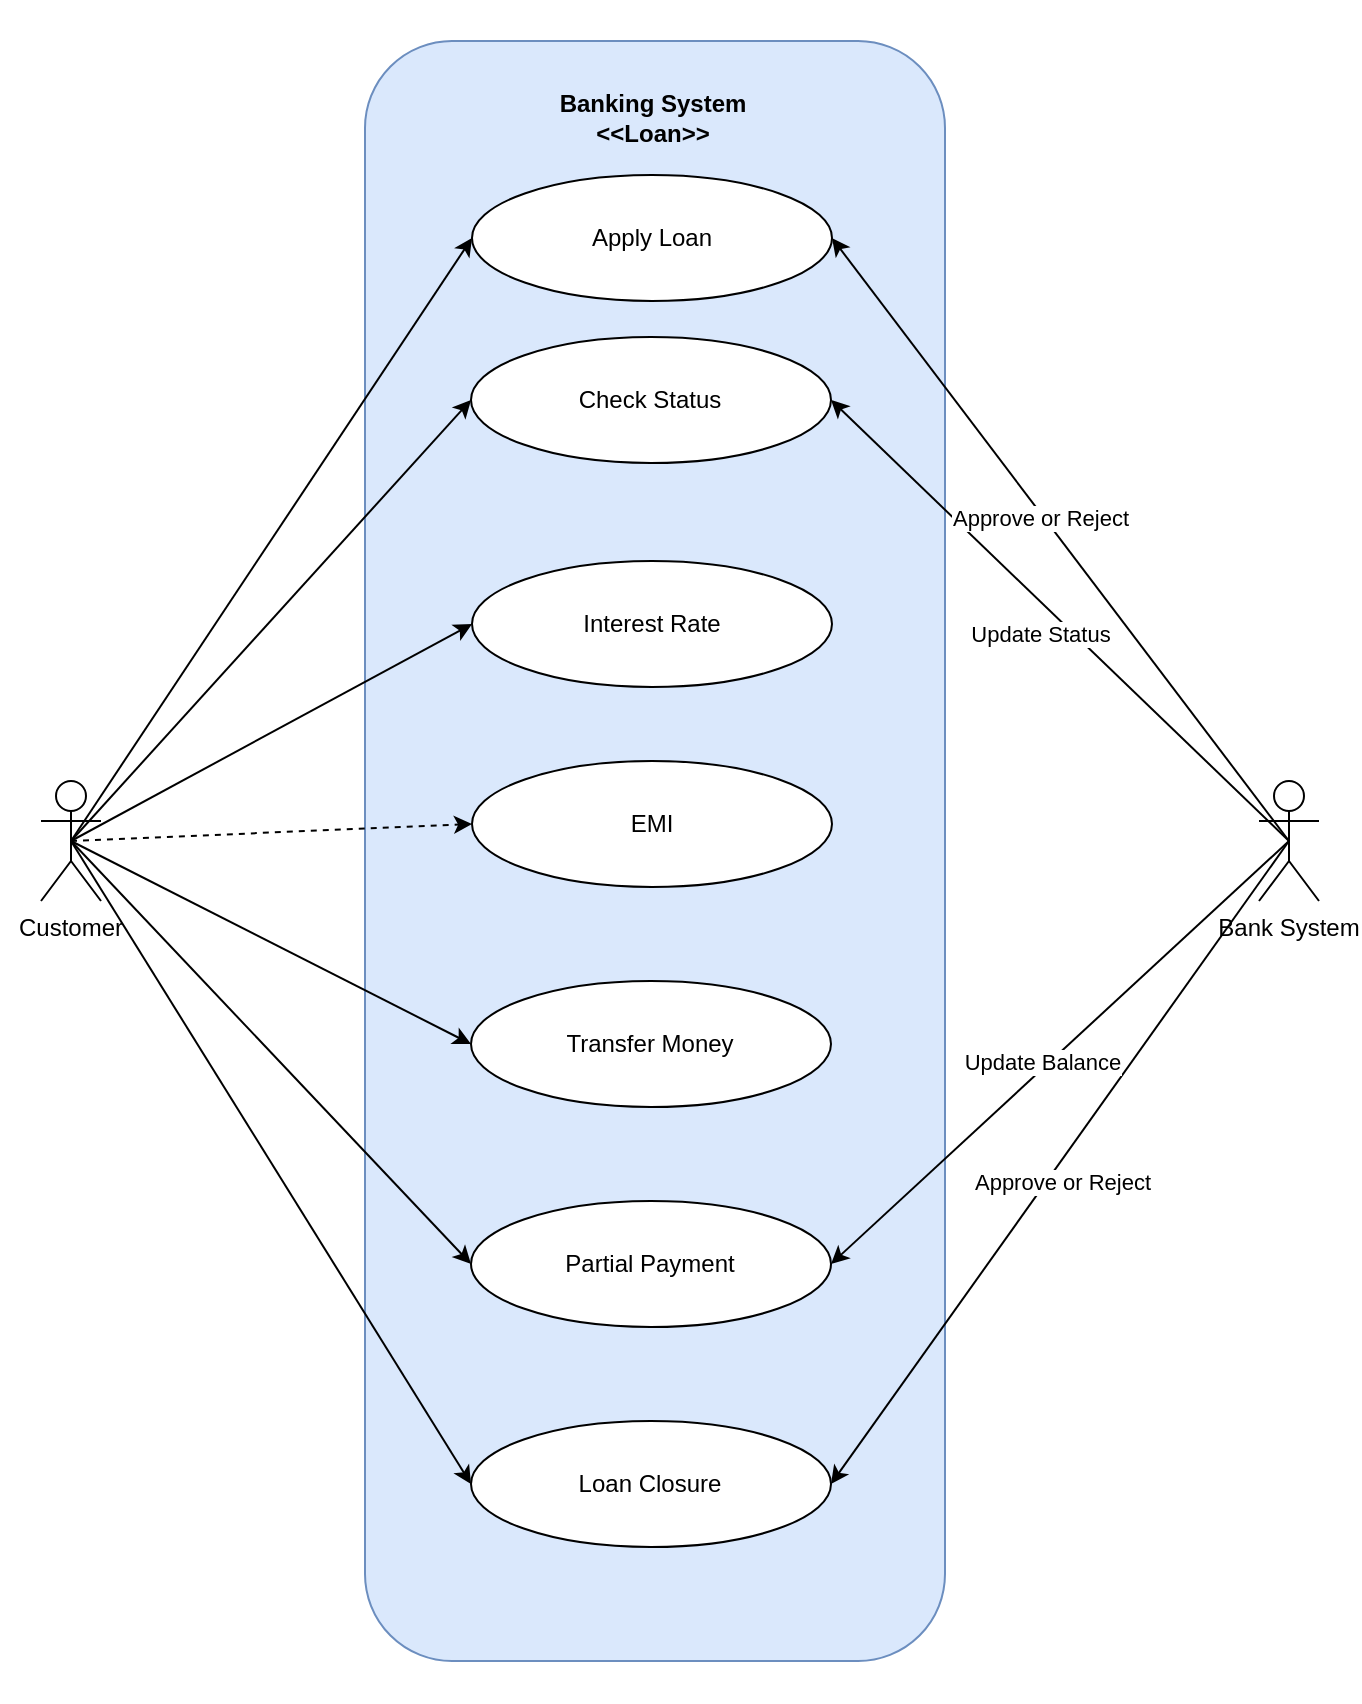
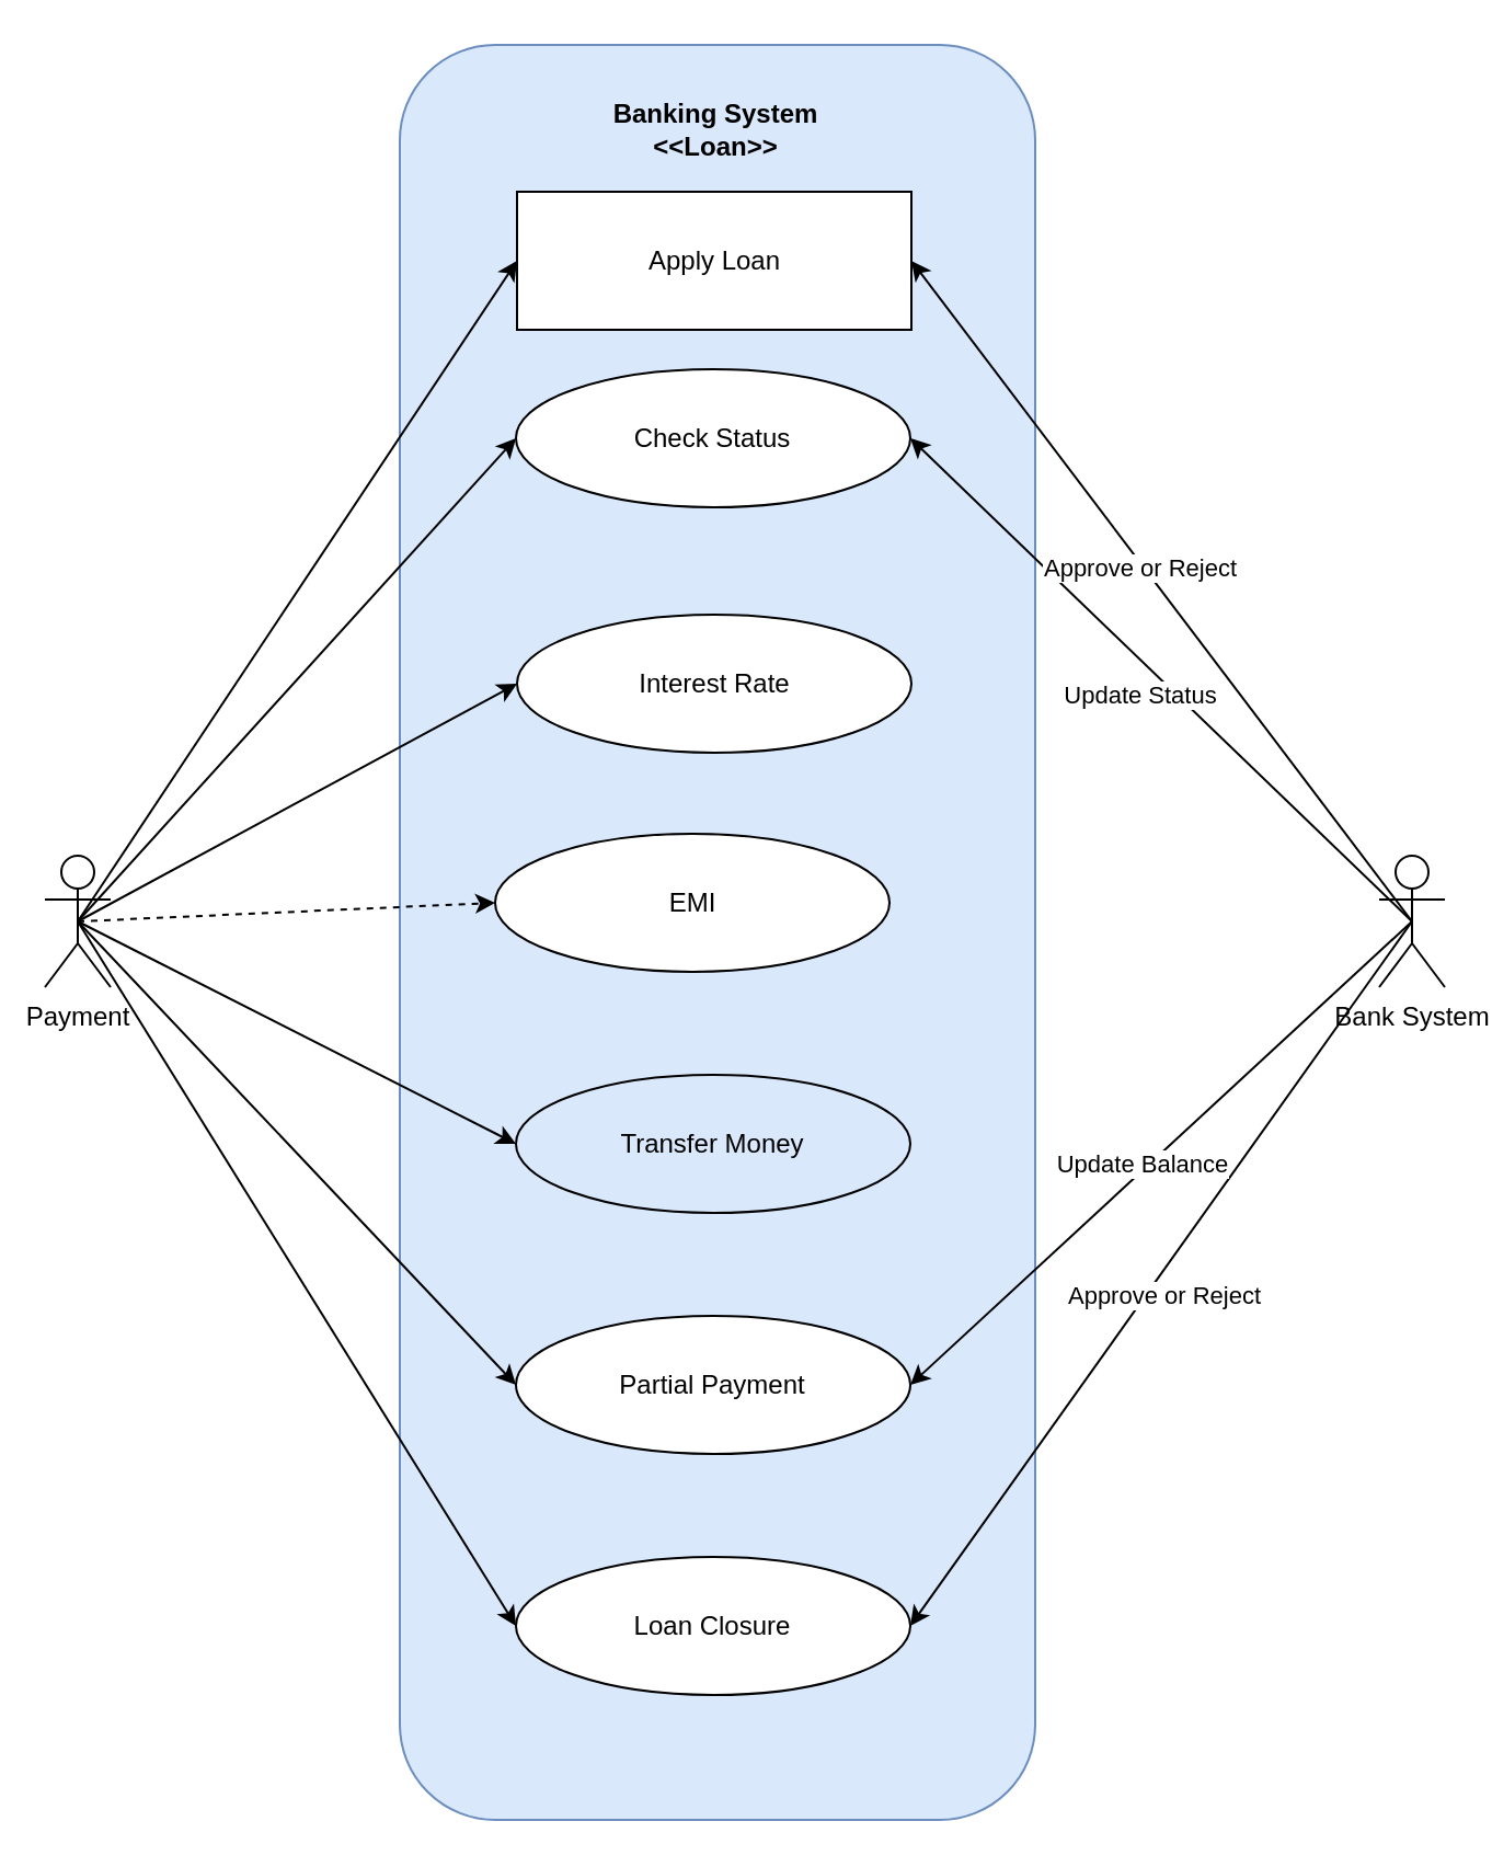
  <mxCell id="0" />
  <mxCell id="1" parent="0" />
  <mxCell id="2" value="" style="rounded=1;whiteSpace=wrap;html=1;fillColor=#dae8fc;strokeColor=#6c8ebf;" vertex="1" parent="1"><mxGeometry x="182" y="20" width="290" height="810" as="geometry" /></mxCell>
  <mxCell id="3" value="&lt;b style=&quot;border-color: var(--border-color);&quot;&gt;Banking System&lt;br&gt;&amp;lt;&amp;lt;Loan&amp;gt;&amp;gt;&lt;br&gt;&lt;/b&gt;" style="text;html=1;strokeColor=none;fillColor=none;align=center;verticalAlign=middle;whiteSpace=wrap;rounded=0;" vertex="1" parent="1"><mxGeometry x="254" y="43" width="145" height="32" as="geometry" /></mxCell>
- <mxCell id="4" value="Customer" style="shape=umlActor;verticalLabelPosition=bottom;verticalAlign=top;html=1;outlineConnect=0;" vertex="1" parent="1"><mxGeometry x="20" y="390" width="30" height="60" as="geometry" /></mxCell>
- <mxCell id="5" value="Apply Loan" style="ellipse;whiteSpace=wrap;html=1;" vertex="1" parent="1"><mxGeometry x="235.5" y="87" width="180" height="63" as="geometry" /></mxCell>
+ <mxCell id="4" value="Payment" style="shape=umlActor;verticalLabelPosition=bottom;verticalAlign=top;html=1;outlineConnect=0;" vertex="1" parent="1"><mxGeometry x="20" y="390" width="30" height="60" as="geometry" /></mxCell>
+ <mxCell id="5" value="Apply Loan" style="whiteSpace=wrap;html=1;rounded=0;" vertex="1" parent="1"><mxGeometry x="235.5" y="87" width="180" height="63" as="geometry" /></mxCell>
  <mxCell id="6" value="Check Status" style="ellipse;whiteSpace=wrap;html=1;" vertex="1" parent="1"><mxGeometry x="235" y="168" width="180" height="63" as="geometry" /></mxCell>
  <mxCell id="7" value="Interest Rate" style="ellipse;whiteSpace=wrap;html=1;" vertex="1" parent="1"><mxGeometry x="235.5" y="280" width="180" height="63" as="geometry" /></mxCell>
- <mxCell id="8" value="EMI" style="ellipse;whiteSpace=wrap;html=1;" vertex="1" parent="1"><mxGeometry x="235.5" y="380" width="180" height="63" as="geometry" /></mxCell>
- <mxCell id="9" value="Transfer Money" style="ellipse;whiteSpace=wrap;html=1;" vertex="1" parent="1"><mxGeometry x="235" y="490" width="180" height="63" as="geometry" /></mxCell>
+ <mxCell id="8" value="EMI" style="ellipse;whiteSpace=wrap;html=1;" vertex="1" parent="1"><mxGeometry x="225.5" y="380" width="180" height="63" as="geometry" /></mxCell>
+ <mxCell id="9" value="Transfer Money" style="ellipse;whiteSpace=wrap;html=1;fillColor=#dae8fc;" vertex="1" parent="1"><mxGeometry x="235" y="490" width="180" height="63" as="geometry" /></mxCell>
  <mxCell id="10" value="Partial Payment" style="ellipse;whiteSpace=wrap;html=1;" vertex="1" parent="1"><mxGeometry x="235" y="600" width="180" height="63" as="geometry" /></mxCell>
  <mxCell id="11" value="Loan Closure" style="ellipse;whiteSpace=wrap;html=1;" vertex="1" parent="1"><mxGeometry x="235" y="710" width="180" height="63" as="geometry" /></mxCell>
  <mxCell id="12" value="" style="endArrow=classic;html=1;rounded=0;entryX=0;entryY=0.5;entryDx=0;entryDy=0;exitX=0.5;exitY=0.5;exitDx=0;exitDy=0;exitPerimeter=0;" edge="1" parent="1" source="4" target="5"><mxGeometry width="50" height="50" relative="1" as="geometry"><mxPoint x="170" y="200" as="sourcePoint" /><mxPoint x="220" y="150" as="targetPoint" /></mxGeometry></mxCell>
  <mxCell id="13" value="" style="endArrow=classic;html=1;rounded=0;entryX=0;entryY=0.5;entryDx=0;entryDy=0;exitX=0.5;exitY=0.5;exitDx=0;exitDy=0;exitPerimeter=0;" edge="1" parent="1" source="4" target="6"><mxGeometry width="50" height="50" relative="1" as="geometry"><mxPoint x="45" y="436" as="sourcePoint" /><mxPoint x="246" y="165" as="targetPoint" /></mxGeometry></mxCell>
  <mxCell id="14" value="" style="endArrow=classic;html=1;rounded=0;entryX=0;entryY=0.5;entryDx=0;entryDy=0;exitX=0.5;exitY=0.5;exitDx=0;exitDy=0;exitPerimeter=0;" edge="1" parent="1" source="4" target="7"><mxGeometry width="50" height="50" relative="1" as="geometry"><mxPoint x="45" y="430" as="sourcePoint" /><mxPoint x="245" y="230" as="targetPoint" /></mxGeometry></mxCell>
  <mxCell id="15" value="" style="endArrow=classic;html=1;rounded=0;entryX=0;entryY=0.5;entryDx=0;entryDy=0;exitX=0.5;exitY=0.5;exitDx=0;exitDy=0;exitPerimeter=0;dashed=1;" edge="1" parent="1" source="4" target="8"><mxGeometry width="50" height="50" relative="1" as="geometry"><mxPoint x="55" y="440" as="sourcePoint" /><mxPoint x="255" y="240" as="targetPoint" /></mxGeometry></mxCell>
  <mxCell id="16" value="" style="endArrow=classic;html=1;rounded=0;entryX=0;entryY=0.5;entryDx=0;entryDy=0;exitX=0.5;exitY=0.5;exitDx=0;exitDy=0;exitPerimeter=0;" edge="1" parent="1" source="4" target="9"><mxGeometry width="50" height="50" relative="1" as="geometry"><mxPoint x="65" y="450" as="sourcePoint" /><mxPoint x="265" y="250" as="targetPoint" /></mxGeometry></mxCell>
  <mxCell id="17" value="" style="endArrow=classic;html=1;rounded=0;entryX=0;entryY=0.5;entryDx=0;entryDy=0;exitX=0.5;exitY=0.5;exitDx=0;exitDy=0;exitPerimeter=0;" edge="1" parent="1" source="4" target="10"><mxGeometry width="50" height="50" relative="1" as="geometry"><mxPoint x="75" y="460" as="sourcePoint" /><mxPoint x="275" y="260" as="targetPoint" /></mxGeometry></mxCell>
  <mxCell id="18" value="" style="endArrow=classic;html=1;rounded=0;entryX=0;entryY=0.5;entryDx=0;entryDy=0;exitX=0.5;exitY=0.5;exitDx=0;exitDy=0;exitPerimeter=0;" edge="1" parent="1" source="4" target="11"><mxGeometry width="50" height="50" relative="1" as="geometry"><mxPoint x="85" y="470" as="sourcePoint" /><mxPoint x="285" y="270" as="targetPoint" /></mxGeometry></mxCell>
  <mxCell id="19" value="Bank System" style="shape=umlActor;verticalLabelPosition=bottom;verticalAlign=top;html=1;outlineConnect=0;" vertex="1" parent="1"><mxGeometry x="629" y="390" width="30" height="60" as="geometry" /></mxCell>
  <mxCell id="20" value="" style="endArrow=classic;html=1;rounded=0;entryX=1;entryY=0.5;entryDx=0;entryDy=0;exitX=0.5;exitY=0.5;exitDx=0;exitDy=0;exitPerimeter=0;" edge="1" parent="1" source="19" target="6"><mxGeometry width="50" height="50" relative="1" as="geometry"><mxPoint x="490" y="308" as="sourcePoint" /><mxPoint x="691" y="300" as="targetPoint" /></mxGeometry></mxCell>
  <mxCell id="21" value="" style="endArrow=classic;html=1;rounded=0;entryX=1;entryY=0.5;entryDx=0;entryDy=0;exitX=0.5;exitY=0.5;exitDx=0;exitDy=0;exitPerimeter=0;" edge="1" parent="1" source="19" target="11"><mxGeometry width="50" height="50" relative="1" as="geometry"><mxPoint x="615" y="480" as="sourcePoint" /><mxPoint x="425" y="280" as="targetPoint" /></mxGeometry></mxCell>
  <mxCell id="22" value="Approve or Reject" style="edgeLabel;html=1;align=center;verticalAlign=middle;resizable=0;points=[];" connectable="0" vertex="1" parent="21"><mxGeometry x="0.187" y="-1" relative="1" as="geometry"><mxPoint x="23" y="-20" as="offset" /></mxGeometry></mxCell>
  <mxCell id="23" value="" style="endArrow=classic;html=1;rounded=0;entryX=1;entryY=0.5;entryDx=0;entryDy=0;exitX=0.5;exitY=0.5;exitDx=0;exitDy=0;exitPerimeter=0;" edge="1" parent="1" source="19" target="10"><mxGeometry width="50" height="50" relative="1" as="geometry"><mxPoint x="625" y="540" as="sourcePoint" /><mxPoint x="435" y="340" as="targetPoint" /></mxGeometry></mxCell>
  <mxCell id="24" value="Update Balance" style="edgeLabel;html=1;align=center;verticalAlign=middle;resizable=0;points=[];" connectable="0" vertex="1" parent="23"><mxGeometry x="-0.3" y="2" relative="1" as="geometry"><mxPoint x="-45" y="35" as="offset" /></mxGeometry></mxCell>
  <mxCell id="25" value="" style="endArrow=classic;html=1;rounded=0;entryX=1;entryY=0.5;entryDx=0;entryDy=0;exitX=0.5;exitY=0.5;exitDx=0;exitDy=0;exitPerimeter=0;" edge="1" parent="1" source="19" target="5"><mxGeometry width="50" height="50" relative="1" as="geometry"><mxPoint x="629" y="330" as="sourcePoint" /><mxPoint x="439" y="130" as="targetPoint" /></mxGeometry></mxCell>
  <mxCell id="26" value="Update Status" style="edgeLabel;html=1;align=center;verticalAlign=middle;resizable=0;points=[];" connectable="0" vertex="1" parent="25"><mxGeometry x="-0.3" y="2" relative="1" as="geometry"><mxPoint x="-43" as="offset" /></mxGeometry></mxCell>
  <mxCell id="27" value="Approve or Reject" style="edgeLabel;html=1;align=center;verticalAlign=middle;resizable=0;points=[];" connectable="0" vertex="1" parent="25"><mxGeometry x="0.077" y="2" relative="1" as="geometry"><mxPoint as="offset" /></mxGeometry></mxCell>
